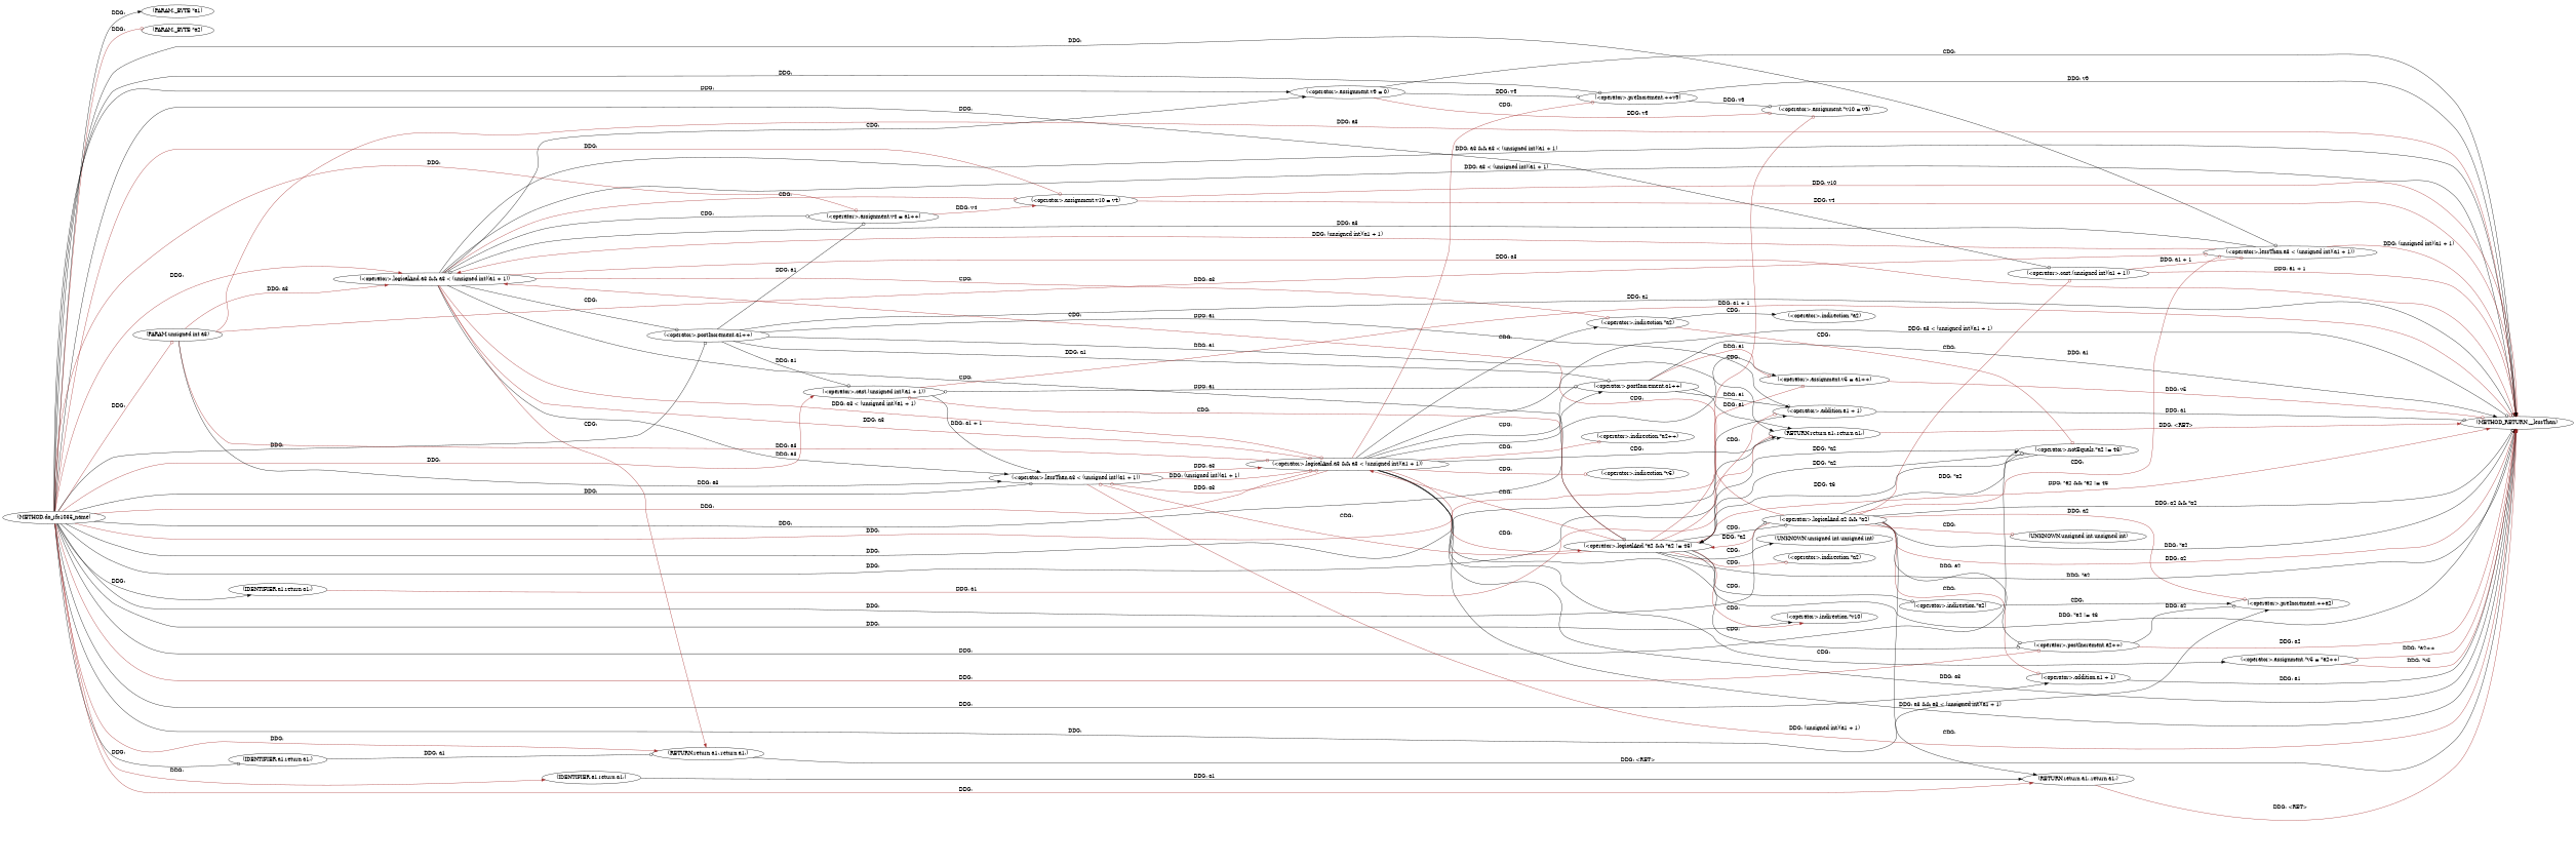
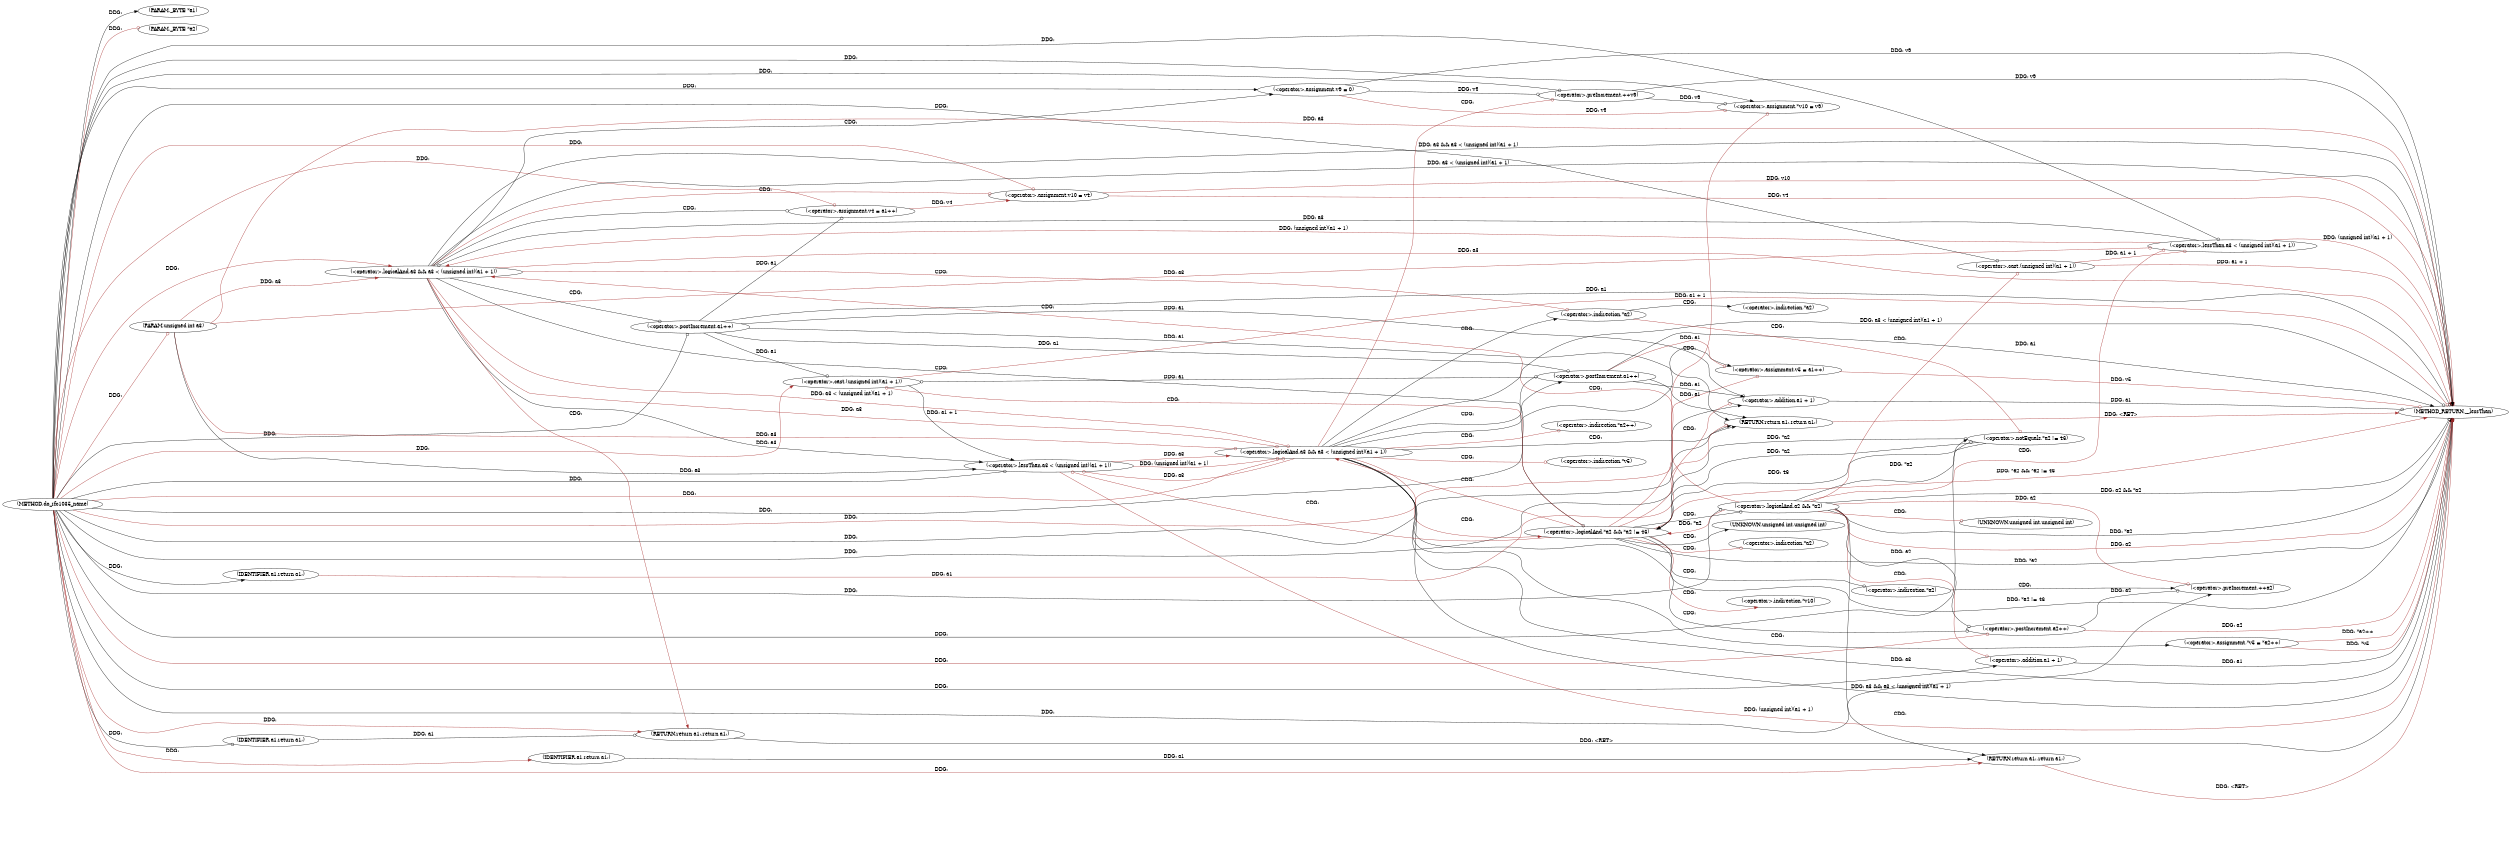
  digraph {
    rankdir=LR
    edge [arrowhead=odot color=black]
    n1 [label="(METHOD,do_rfc1035_name)"]
    n2 [label="(PARAM,_BYTE *a1)"]
    n3 [label="(PARAM,_BYTE *a2)"]
    n4 [label="(PARAM,unsigned int a3)"]
    n5 [label="(<operator>.logicalAnd,a2 && *a2)"]
    n6 [label="(<operator>.logicalAnd,a3 && a3 < (unsigned int)(a1 + 1))"]
    n7 [label="(<operator>.lessThan,a3 < (unsigned int)(a1 + 1))"]
    n8 [label="(<operator>.cast,(unsigned int)(a1 + 1))"]
    n9 [label="(<operator>.addition,a1 + 1)"]
    n10 [label="(RETURN,return a1;,return a1;)"]
    n11 [label="(IDENTIFIER,a1,return a1;)"]
    n12 [label="(<operator>.assignment,v4 = a1++)"]
    n13 [label="(<operator>.postIncrement,a1++)"]
    n14 [label="(<operator>.assignment,v10 = v4)"]
    n15 [label="(<operator>.assignment,v9 = 0)"]
    n16 [label="(<operator>.notEquals,*a2 != 46)"]
    n17 [label="(<operator>.logicalAnd,a3 && a3 < (unsigned int)(a1 + 1))"]
    n18 [label="(<operator>.lessThan,a3 < (unsigned int)(a1 + 1))"]
    n19 [label="(<operator>.cast,(unsigned int)(a1 + 1))"]
    n20 [label="(<operator>.addition,a1 + 1)"]
    n21 [label="(RETURN,return a1;,return a1;)"]
    n22 [label="(IDENTIFIER,a1,return a1;)"]
    n23 [label="(<operator>.assignment,v5 = a1++)"]
    n24 [label="(<operator>.postIncrement,a1++)"]
    n25 [label="(<operator>.postIncrement,a2++)"]
    n26 [label="(<operator>.preIncrement,++v9)"]
    n27 [label="(<operator>.assignment,*v10 = v9)"]
    n28 [label="(<operator>.preIncrement,++a2)"]
    n29 [label="(RETURN,return a1;,return a1;)"]
    n30 [label="(IDENTIFIER,a1,return a1;)"]
    n31 [label="(METHOD_RETURN,__lessThan)"]
    n32 [label="(<operator>.logicalAnd,*a2 && *a2 != 46)"]
    n33 [label="(UNKNOWN,unsigned int,unsigned int)"]
    n34 [label="(<operator>.indirection,*a2)"]
    n35 [label="(<operator>.assignment,*v5 = *a2++)"]
    n36 [label="(<operator>.indirection,*v5)"]
    n37 [label="(<operator>.indirection,*a2++)"]
    n38 [label="(<operator>.indirection,*a2)"]
    n39 [label="(UNKNOWN,unsigned int,unsigned int)"]
    n40 [label="(<operator>.indirection,*v10)"]
    n41 [label="(<operator>.indirection,*a2)"]
    n42 [label="(<operator>.indirection,*a2)"]
    n1 -> n2 [arrowhead=normal label="DDG: "]
    n1 -> n3 [color=brown label="DDG: "]
    n1 -> n4 [color=brown label="DDG: "]
    n1 -> n5 [label="DDG: "]
    n1 -> n6 [arrowhead=normal color=brown label="DDG: "]
    n1 -> n7 [label="DDG: "]
    n1 -> n8 [label="DDG: "]
    n1 -> n9 [arrowhead=normal label="DDG: "]
    n1 -> n10 [arrowhead=normal color=brown label="DDG: "]
    n1 -> n11 [label="DDG: "]
    n1 -> n12 [color=brown label="DDG: "]
    n1 -> n13 [label="DDG: "]
    n1 -> n14 [color=brown label="DDG: "]
    n1 -> n15 [arrowhead=normal label="DDG: "]
    n1 -> n16 [arrowhead=normal label="DDG: "]
    n1 -> n17 [color=brown label="DDG: "]
    n1 -> n18 [label="DDG: "]
    n1 -> n19 [arrowhead=normal color=brown label="DDG: "]
    n1 -> n20 [arrowhead=normal label="DDG: "]
    n1 -> n21 [arrowhead=normal label="DDG: "]
    n1 -> n22 [arrowhead=normal label="DDG: "]
    n1 -> n23 [color=brown label="DDG: "]
    n1 -> n24 [label="DDG: "]
    n1 -> n25 [color=brown label="DDG: "]
    n1 -> n26 [label="DDG: "]
-   n1 -> n40 [arrowhead=normal label="DDG: "]
+   n1 -> n27 [arrowhead=normal label="DDG: "]
    n1 -> n28 [arrowhead=normal label="DDG: "]
    n1 -> n29 [arrowhead=normal color=brown label="DDG: "]
    n1 -> n30 [arrowhead=normal color=brown label="DDG: "]
    n4 -> n6 [arrowhead=normal color=brown label="DDG: a3"]
    n4 -> n7 [color=brown label="DDG: a3"]
    n4 -> n17 [color=brown label="DDG: a3"]
    n4 -> n18 [arrowhead=normal label="DDG: a3"]
    n4 -> n31 [arrowhead=normal color=brown label="DDG: a3"]
    n5 -> n6 [arrowhead=normal color=brown label="CDG: "]
    n5 -> n7 [color=brown label="CDG: "]
    n5 -> n8 [color=brown label="CDG: "]
    n5 -> n9 [color=brown label="CDG: "]
    n5 -> n16 [label="DDG: *a2"]
    n5 -> n25 [label="DDG: a2"]
    n5 -> n28 [color=brown label="DDG: a2"]
    n5 -> n29 [arrowhead=normal label="CDG: "]
    n5 -> n31 [label="DDG: *a2"]
    n5 -> n31 [arrowhead=normal color=brown label="DDG: a2"]
    n5 -> n31 [label="DDG: a2 && *a2"]
    n5 -> n32 [arrowhead=normal color=brown label="DDG: *a2"]
    n5 -> n33 [color=brown label="CDG: "]
    n6 -> n10 [arrowhead=normal color=brown label="CDG: "]
    n6 -> n12 [label="CDG: "]
    n6 -> n13 [label="CDG: "]
    n6 -> n14 [color=brown label="CDG: "]
    n6 -> n15 [arrowhead=normal label="CDG: "]
    n6 -> n17 [color=brown label="DDG: a3"]
    n6 -> n17 [color=brown label="DDG: a3 < (unsigned int)(a1 + 1)"]
    n6 -> n18 [arrowhead=normal label="DDG: a3"]
    n6 -> n31 [arrowhead=normal color=brown label="DDG: a3"]
    n6 -> n31 [label="DDG: a3 && a3 < (unsigned int)(a1 + 1)"]
    n6 -> n31 [label="DDG: a3 < (unsigned int)(a1 + 1)"]
    n6 -> n32 [label="CDG: "]
    n6 -> n34 [color=brown label="CDG: "]
    n7 -> n6 [label="DDG: a3"]
    n7 -> n6 [arrowhead=normal color=brown label="DDG: (unsigned int)(a1 + 1)"]
    n7 -> n31 [arrowhead=normal color=brown label="DDG: (unsigned int)(a1 + 1)"]
    n8 -> n7 [color=brown label="DDG: a1 + 1"]
    n8 -> n31 [arrowhead=normal color=brown label="DDG: a1 + 1"]
    n9 -> n31 [label="DDG: a1"]
    n10 -> n31 [arrowhead=normal label="DDG: <RET>"]
    n11 -> n10 [label="DDG: a1"]
    n12 -> n14 [arrowhead=normal color=brown label="DDG: v4"]
    n13 -> n12 [label="DDG: a1"]
    n13 -> n19 [label="DDG: a1"]
    n13 -> n20 [label="DDG: a1"]
    n13 -> n21 [arrowhead=normal label="DDG: a1"]
    n13 -> n24 [label="DDG: a1"]
    n13 -> n31 [label="DDG: a1"]
    n14 -> n31 [color=brown label="DDG: v4"]
    n14 -> n31 [arrowhead=normal color=brown label="DDG: v10"]
    n15 -> n26 [label="DDG: v9"]
    n15 -> n27 [color=brown label="DDG: v9"]
-   n15 -> n31 [arrowhead=normal label="CDG: "]
+   n15 -> n31 [arrowhead=normal label="DDG: v9"]
    n16 -> n32 [arrowhead=normal label="DDG: *a2"]
    n16 -> n32 [arrowhead=normal label="DDG: 46"]
    n17 -> n18 [color=brown label="DDG: a3"]
    n17 -> n21 [arrowhead=normal label="CDG: "]
    n17 -> n23 [arrowhead=normal label="CDG: "]
    n17 -> n24 [arrowhead=normal label="CDG: "]
    n17 -> n25 [label="CDG: "]
    n17 -> n26 [color=brown label="CDG: "]
    n17 -> n31 [label="DDG: a3"]
    n17 -> n31 [arrowhead=normal label="DDG: a3 && a3 < (unsigned int)(a1 + 1)"]
    n17 -> n31 [label="DDG: a3 < (unsigned int)(a1 + 1)"]
    n17 -> n32 [arrowhead=normal color=brown label="CDG: "]
    n17 -> n34 [arrowhead=normal label="CDG: "]
    n17 -> n35 [arrowhead=normal label="CDG: "]
    n17 -> n36 [color=brown label="CDG: "]
    n17 -> n37 [color=brown label="CDG: "]
    n18 -> n17 [arrowhead=normal color=brown label="DDG: a3"]
    n18 -> n17 [color=brown label="DDG: (unsigned int)(a1 + 1)"]
    n18 -> n31 [arrowhead=normal color=brown label="DDG: (unsigned int)(a1 + 1)"]
    n19 -> n18 [arrowhead=normal label="DDG: a1 + 1"]
    n19 -> n31 [color=brown label="DDG: a1 + 1"]
    n20 -> n31 [label="DDG: a1"]
    n21 -> n31 [arrowhead=normal color=brown label="DDG: <RET>"]
    n22 -> n21 [color=brown label="DDG: a1"]
    n23 -> n31 [color=brown label="DDG: v5"]
    n24 -> n19 [label="DDG: a1"]
    n24 -> n20 [arrowhead=normal label="DDG: a1"]
    n24 -> n21 [arrowhead=normal label="DDG: a1"]
    n24 -> n23 [color=brown label="DDG: a1"]
    n24 -> n31 [arrowhead=normal label="DDG: a1"]
    n25 -> n28 [label="DDG: a2"]
    n25 -> n31 [color=brown label="DDG: a2"]
    n26 -> n27 [label="DDG: v9"]
    n26 -> n31 [arrowhead=normal label="DDG: v9"]
    n29 -> n31 [color=brown label="DDG: <RET>"]
    n30 -> n29 [arrowhead=normal label="DDG: a1"]
    n32 -> n5 [label="CDG: "]
    n32 -> n16 [label="DDG: *a2"]
    n32 -> n17 [arrowhead=normal color=brown label="CDG: "]
    n32 -> n18 [color=brown label="CDG: "]
    n32 -> n19 [color=brown label="CDG: "]
    n32 -> n20 [color=brown label="CDG: "]
    n32 -> n27 [color=brown label="CDG: "]
    n32 -> n31 [arrowhead=normal label="DDG: *a2"]
    n32 -> n31 [arrowhead=normal color=brown label="DDG: *a2 && *a2 != 46"]
    n32 -> n31 [arrowhead=normal label="DDG: *a2 != 46"]
    n32 -> n38 [color=brown label="CDG: "]
    n32 -> n39 [arrowhead=normal label="CDG: "]
    n32 -> n40 [arrowhead=normal color=brown label="CDG: "]
    n32 -> n41 [label="CDG: "]
    n34 -> n16 [color=brown label="CDG: "]
    n34 -> n42 [arrowhead=normal label="CDG: "]
    n35 -> n31 [arrowhead=normal color=brown label="DDG: *a2++"]
    n35 -> n31 [color=brown label="DDG: *v5"]
    n41 -> n28 [arrowhead=normal label="CDG: "]
  }
